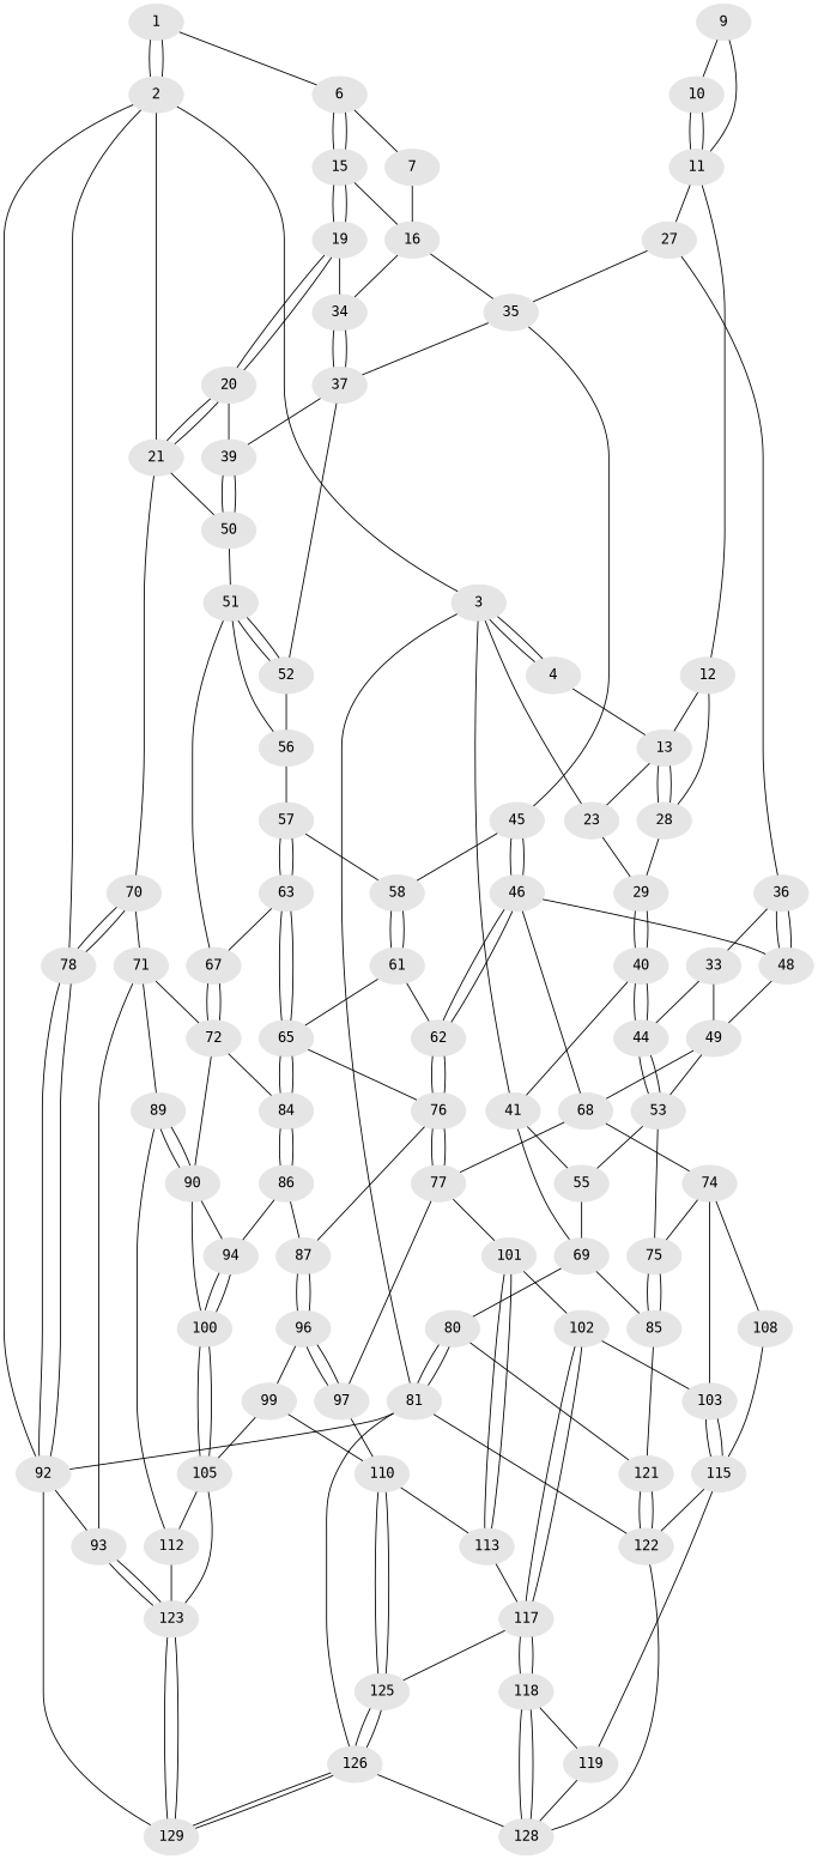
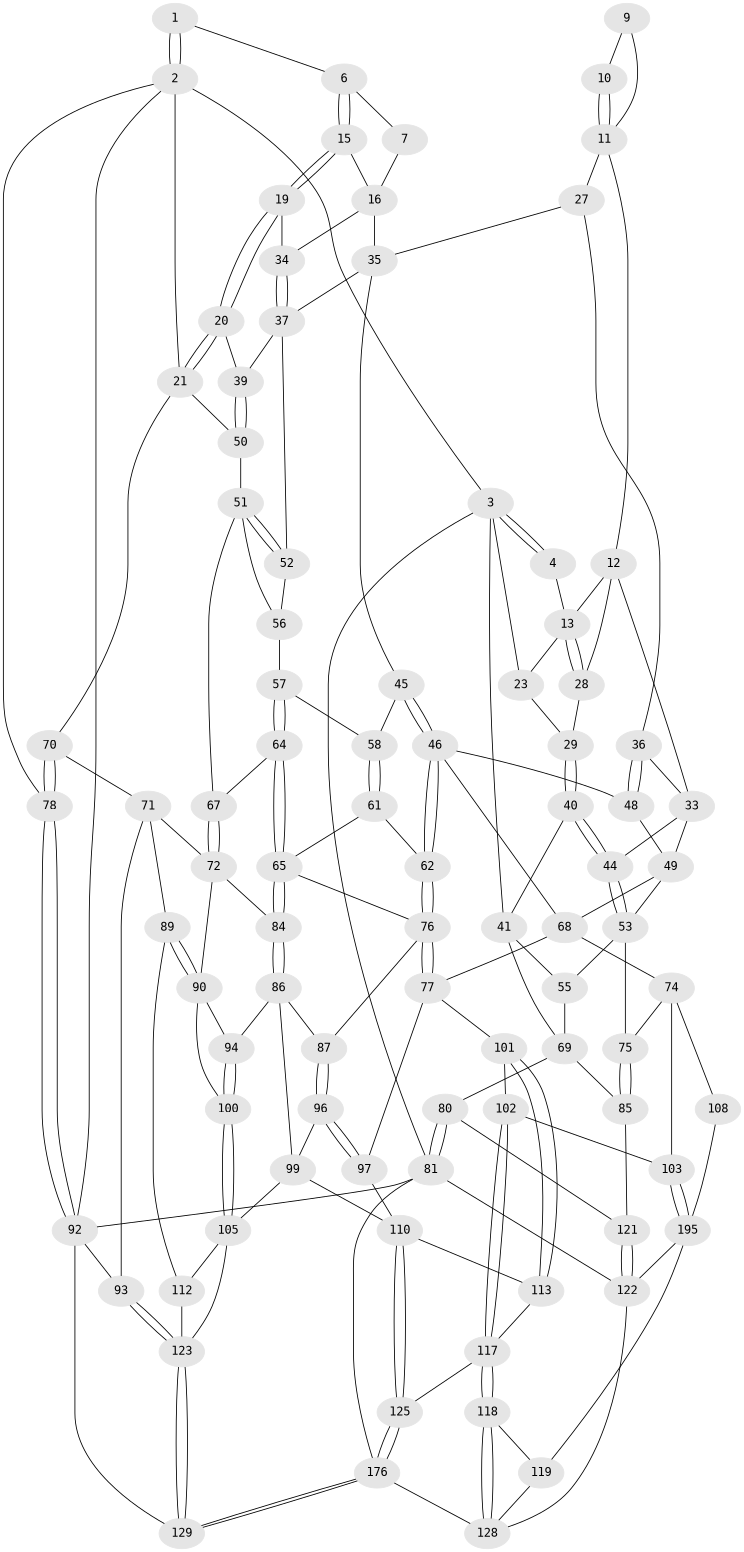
  graph {
    fontname="DejaVu Sans Mono"
    node [color=gray90 fontname="DejaVu Sans Mono" style=filled]
    edge [fontname="DejaVu Sans Mono"]
    2 [super="+22"]
    1
    6
    3 [super="+24"]
    21 [super="+60"]
    78
    92 [super="+114"]
    7 [super="+18"]
    15
    4
    23
    41 [super="+42"]
    81 [super="+132"]
    50
    70
    93
    129
    13 [super="+14"]
    29
    55
    69 [super="+79"]
    122 [super="+131"]
-   126 [super="+127"]
+   126 [super="+127" label=176]
    28
    11 [super="+25"]
    10
    16 [super="+17"]
    19
    34
    35 [super="+36"]
    9
    27 [super="+31"]
    n33 [label=36]
    12 [super="+30"]
    33 [super="+43"]
    44
    49 [super="+59"]
    20
    37 [super="+38"]
    45
    39
    51 [super="+63"]
    71 [super="+88"]
    40
    48
    53 [super="+54"]
    68 [super="+73"]
    52
    46 [super="+47"]
    58
    56
    80
    85 [super="+109"]
    75
    62
    61
    76 [super="+82"]
    74 [super="+104"]
    77 [super="+98"]
    67
    57
    72 [super="+83"]
-   64 [label=63]
+   64
    65 [super="+66"]
    84
    87
    86 [super="+95"]
    90 [super="+91"]
    103
    108
    97
    101
    121
    89
    112
    123 [super="+124"]
    94
    100
-   115 [super="+116"]
+   115 [super="+116" label=195]
    96
    110 [super="+111"]
    102
    113
    128 [super="+130"]
    99 [super="+107"]
    105 [super="+106"]
    125
    117 [super="+120"]
    118
    119
    2 -- 3
    2 -- 21
    2 -- 78
    2 -- 92
    1 -- 2
    1 -- 2
    1 -- 6
    6 -- 7
    6 -- 15
    6 -- 15
    3 -- 4
    3 -- 4
    3 -- 23
    3 -- 41
    3 -- 81
    21 -- 50
    21 -- 70
    78 -- 92
    78 -- 92
    92 -- 93
    92 -- 129
    7 -- 16
    15 -- 16
    15 -- 19
    15 -- 19
    4 -- 13
    23 -- 29
    41 -- 55
    41 -- 69
    81 -- 92
    81 -- 122
    81 -- 126
    50 -- 51
    70 -- 78
    70 -- 78
    70 -- 71
    93 -- 123
    93 -- 123
    13 -- 23
    13 -- 28
    13 -- 28
    29 -- 40
    29 -- 40
    55 -- 69
    69 -- 80
    69 -- 85
    122 -- 128
    126 -- 129
    126 -- 129
    126 -- 128
    28 -- 29
    11 -- 27
    11 -- 12
    10 -- 11
    10 -- 11
    16 -- 34
    16 -- 35
    19 -- 34
    19 -- 20
    19 -- 20
    34 -- 37
    34 -- 37
    35 -- 37
    35 -- 45
    9 -- 11
    9 -- 10
    27 -- 35
    27 -- n33
    n33 -- 33
    n33 -- 48
    n33 -- 48
    12 -- 13
    12 -- 28
+   12 -- 33
    33 -- 44
    33 -- 49
    44 -- 53
    44 -- 53
    49 -- 53
    49 -- 68
    20 -- 21
    20 -- 21
    20 -- 39
    37 -- 39
    37 -- 52
    45 -- 46
    45 -- 46
    45 -- 58
    39 -- 50
    39 -- 50
    51 -- 52
    51 -- 52
    51 -- 56
    51 -- 67
    71 -- 93
    71 -- 72
    71 -- 89
    40 -- 41
    40 -- 44
    40 -- 44
    48 -- 49
    53 -- 55
    53 -- 75
    68 -- 74
    68 -- 77
    52 -- 56
    46 -- 48
    46 -- 68
    46 -- 62
    46 -- 62
    58 -- 61
    58 -- 61
    56 -- 57
    80 -- 81
    80 -- 81
    80 -- 121
    85 -- 121
    75 -- 85
    75 -- 85
    62 -- 76
    62 -- 76
    61 -- 62
    61 -- 65
    76 -- 77
    76 -- 77
    76 -- 87
    74 -- 75
    74 -- 103
    74 -- 108
    77 -- 97
    77 -- 101
    67 -- 72
    67 -- 72
    57 -- 58
    57 -- 64
    57 -- 64
    72 -- 84
    72 -- 90
    64 -- 67
    64 -- 65
    64 -- 65
    65 -- 76
    65 -- 84
    65 -- 84
    84 -- 86
    84 -- 86
    87 -- 96
    87 -- 96
    86 -- 87
    86 -- 94
+   86 -- 99
    90 -- 94
    90 -- 100
    103 -- 115
    103 -- 115
    108 -- 115
    97 -- 110
    101 -- 102
    101 -- 113
    101 -- 113
    121 -- 122
    121 -- 122
    89 -- 90
    89 -- 90
    89 -- 112
    112 -- 123
    123 -- 129
    123 -- 129
    94 -- 100
    94 -- 100
    100 -- 105
    100 -- 105
    115 -- 122
    115 -- 119
    96 -- 97
    96 -- 97
    96 -- 99
    110 -- 113
    110 -- 125
    110 -- 125
    102 -- 103
    102 -- 117
    102 -- 117
    113 -- 117
    99 -- 110
    99 -- 105
    105 -- 112
    105 -- 123
    125 -- 126
    125 -- 126
    117 -- 125
    117 -- 118
    117 -- 118
    118 -- 128
    118 -- 128
    118 -- 119
    119 -- 128
  }
